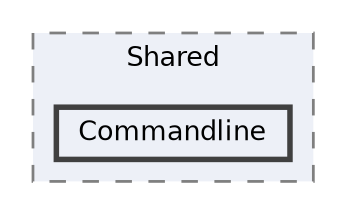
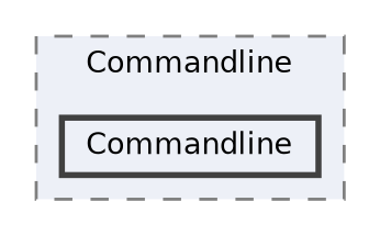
  digraph {
    compound=true
    n1 [color=grey25 fillcolor="#edf0f7" fontname=Helvetica fontsize=10 height=0.2 label=Commandline shape=box style="filled,bold" width=0.4]
    subgraph cluster_1 {
      bgcolor="#edf0f7"
      fontname=Helvetica
      fontsize=10
-     label=Shared
+     label=Commandline
      pencolor=grey50
      style="filled,dashed"
      n1
    }
  }
